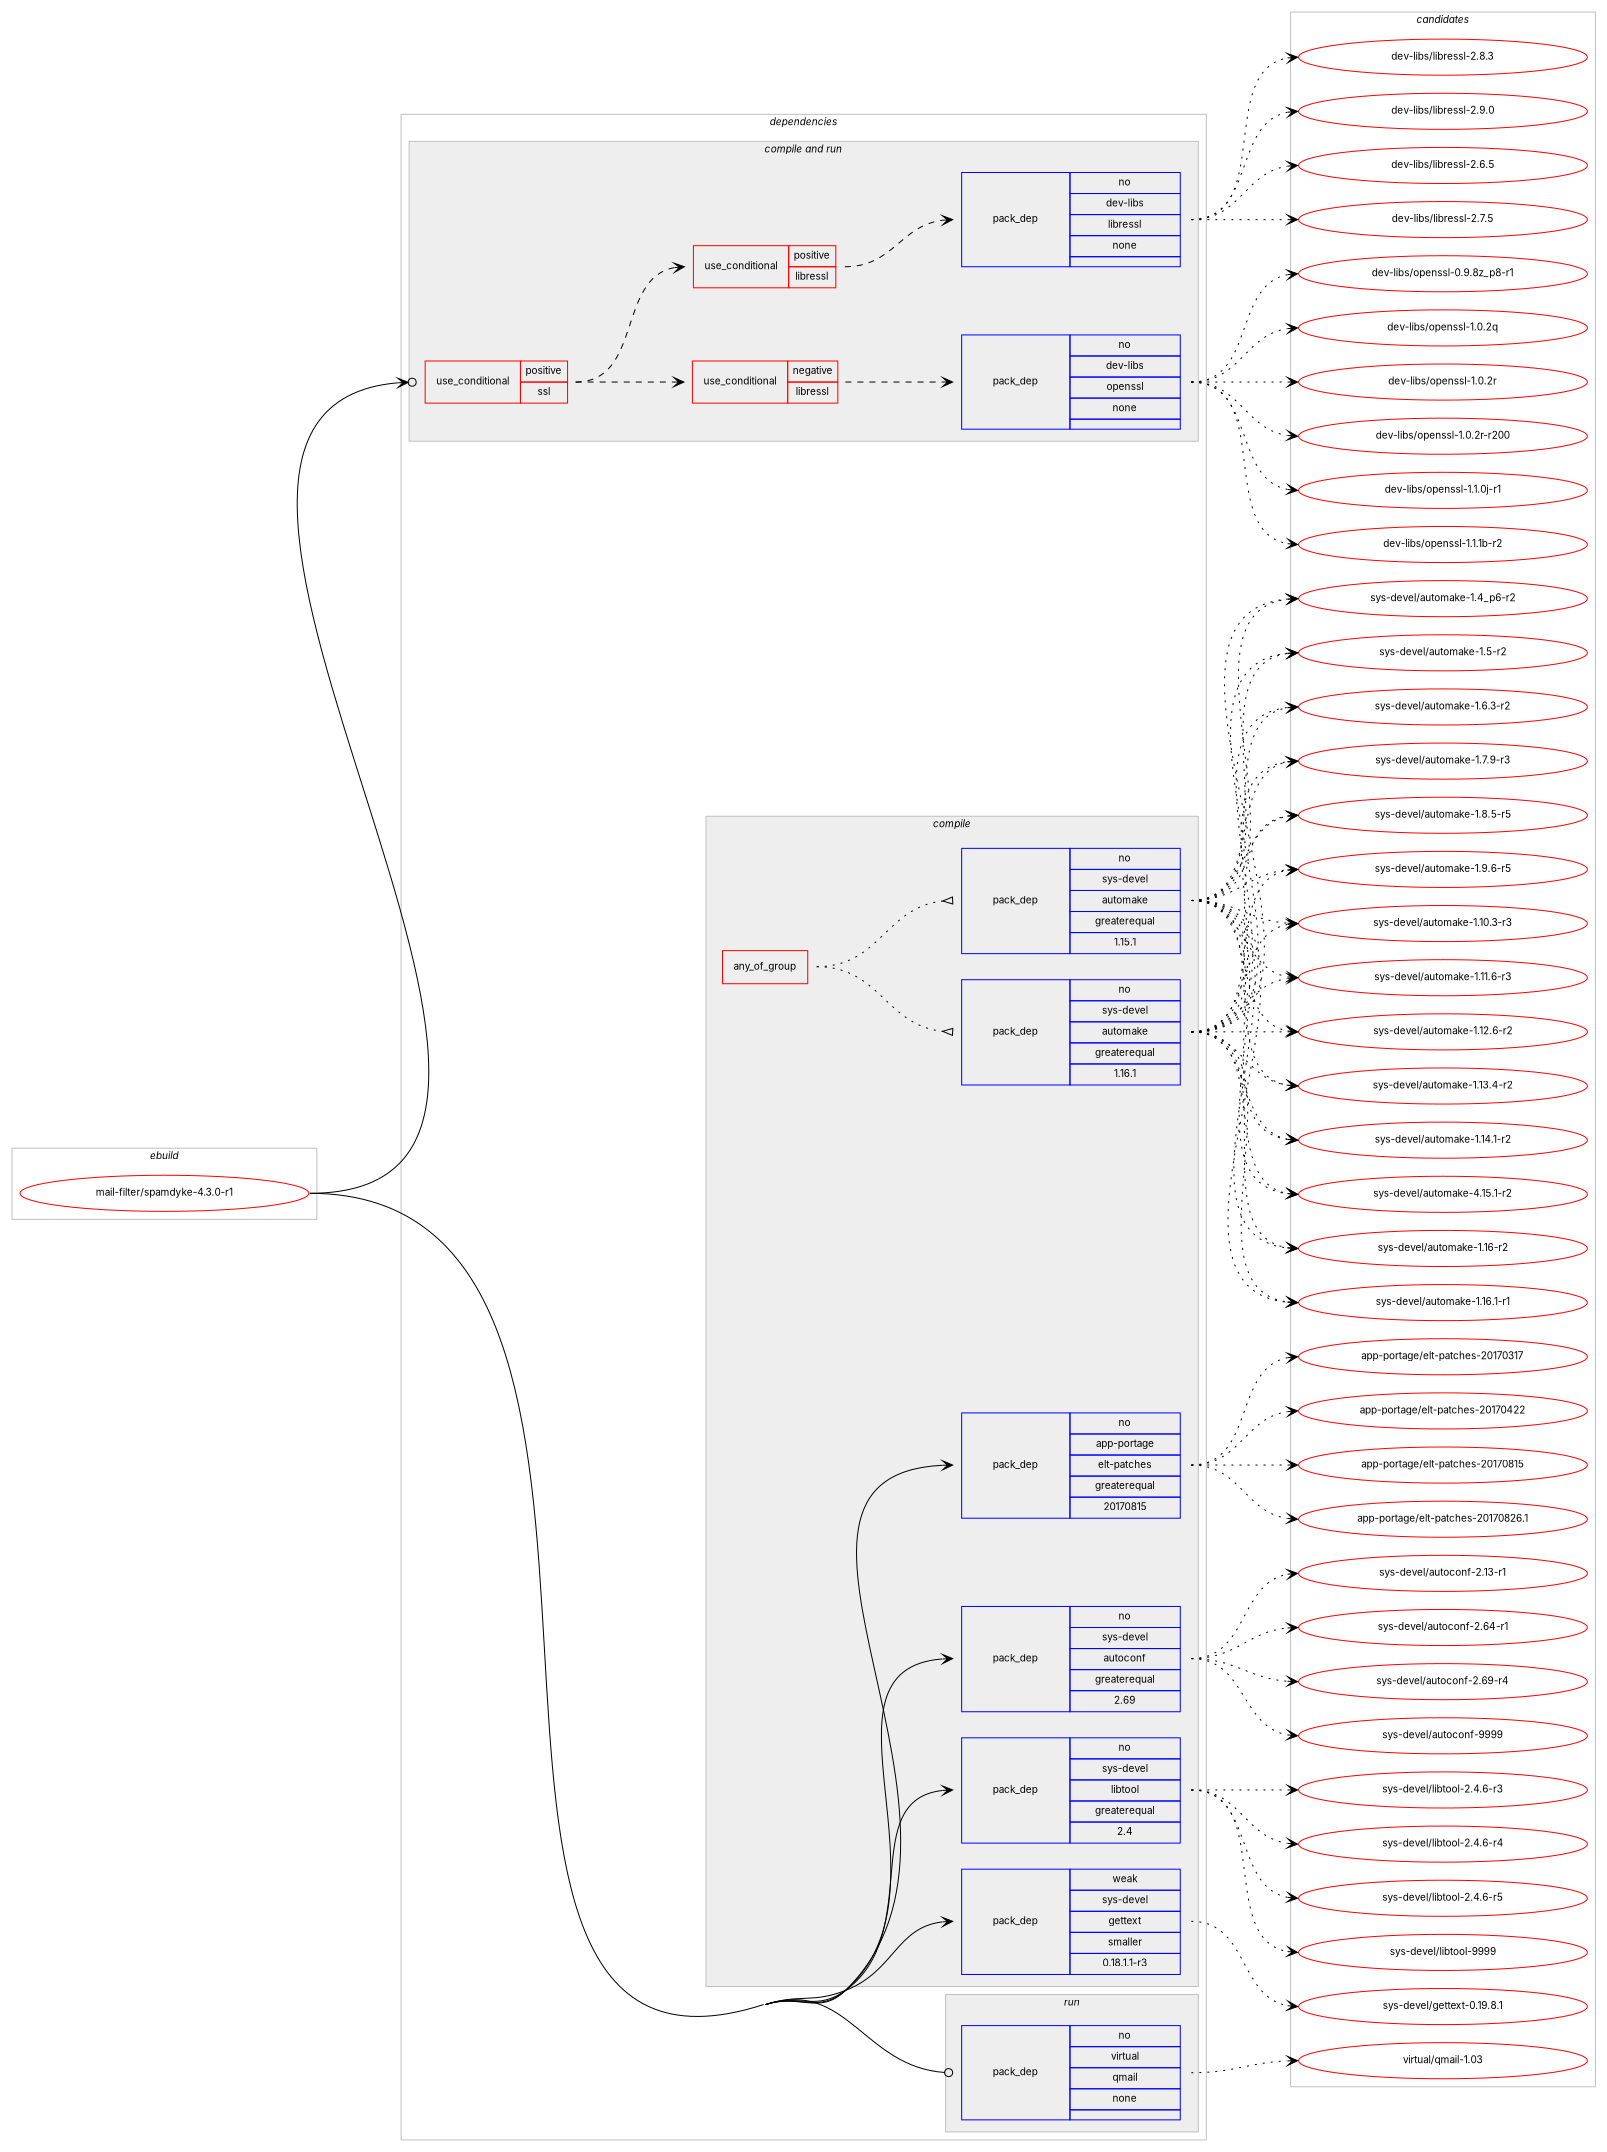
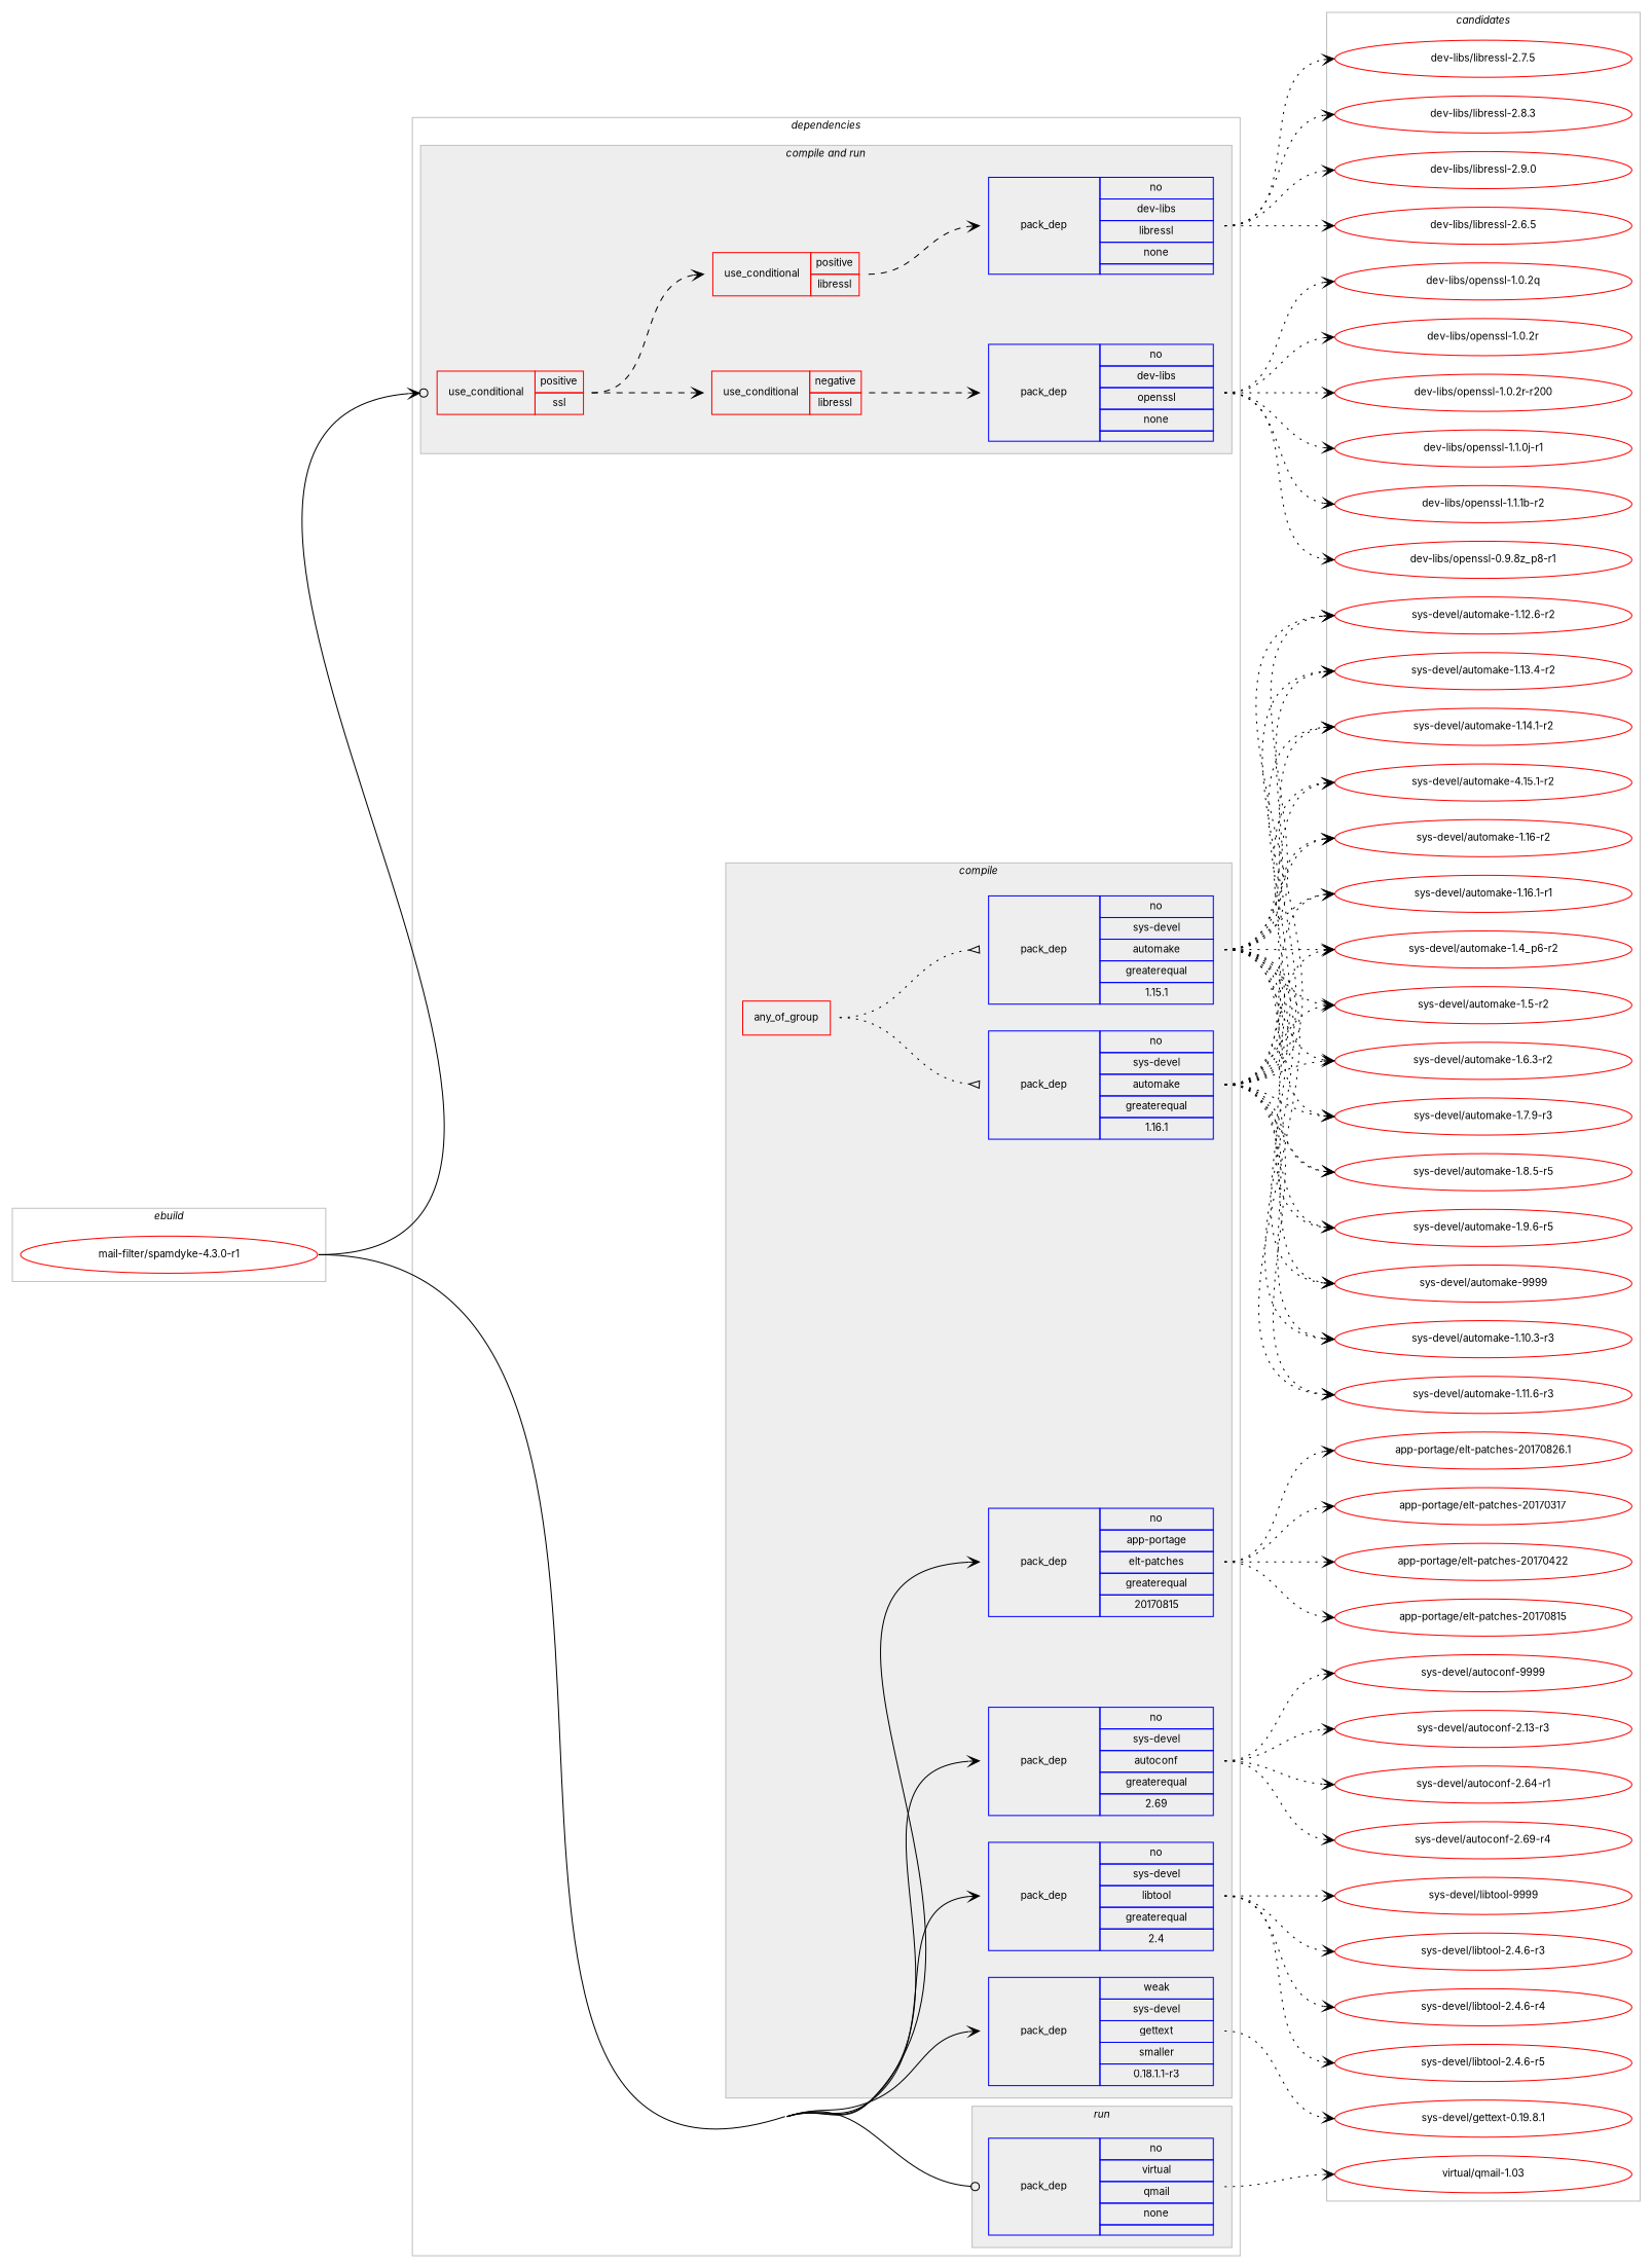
  digraph {
    compound=true
    concentrate=true
    fontname=Inter
    fontsize=10
    newrank=true
    rankdir=LR
    ranksep=1.5
    node [color=red fontname=Inter fontsize=10]
    edge [arrowhead=vee fontname=Inter headport=w style=dotted tailport=e weight=100]
    n1 [label="mail-filter/spamdyke-4.3.0-r1" width=4]
    n2 [color=blue label=<<TABLE BORDER="0" CELLBORDER="1" CELLSPACING="0" CELLPADDING="4" WIDTH="220"><TR><TD ROWSPAN="6" CELLPADDING="30">pack_dep</TD></TR><TR><TD WIDTH="110">no</TD></TR><TR><TD>sys-devel</TD></TR><TR><TD>automake</TD></TR><TR><TD>greaterequal</TD></TR><TR><TD>1.16.1</TD></TR></TABLE>> shape=none]
    n3 [color=blue label=<<TABLE BORDER="0" CELLBORDER="1" CELLSPACING="0" CELLPADDING="4" WIDTH="220"><TR><TD ROWSPAN="6" CELLPADDING="30">pack_dep</TD></TR><TR><TD WIDTH="110">no</TD></TR><TR><TD>sys-devel</TD></TR><TR><TD>automake</TD></TR><TR><TD>greaterequal</TD></TR><TR><TD>1.15.1</TD></TR></TABLE>> shape=none]
    n4 [label=<<TABLE BORDER="0" CELLBORDER="1" CELLSPACING="0" CELLPADDING="4"><TR><TD CELLPADDING="10">any_of_group</TD></TR></TABLE>> shape=none]
    n5 [color=blue label=<<TABLE BORDER="0" CELLBORDER="1" CELLSPACING="0" CELLPADDING="4" WIDTH="220"><TR><TD ROWSPAN="6" CELLPADDING="30">pack_dep</TD></TR><TR><TD WIDTH="110">no</TD></TR><TR><TD>app-portage</TD></TR><TR><TD>elt-patches</TD></TR><TR><TD>greaterequal</TD></TR><TR><TD>20170815</TD></TR></TABLE>> shape=none]
    n6 [color=blue label=<<TABLE BORDER="0" CELLBORDER="1" CELLSPACING="0" CELLPADDING="4" WIDTH="220"><TR><TD ROWSPAN="6" CELLPADDING="30">pack_dep</TD></TR><TR><TD WIDTH="110">no</TD></TR><TR><TD>sys-devel</TD></TR><TR><TD>autoconf</TD></TR><TR><TD>greaterequal</TD></TR><TR><TD>2.69</TD></TR></TABLE>> shape=none]
    n7 [color=blue label=<<TABLE BORDER="0" CELLBORDER="1" CELLSPACING="0" CELLPADDING="4" WIDTH="220"><TR><TD ROWSPAN="6" CELLPADDING="30">pack_dep</TD></TR><TR><TD WIDTH="110">no</TD></TR><TR><TD>sys-devel</TD></TR><TR><TD>libtool</TD></TR><TR><TD>greaterequal</TD></TR><TR><TD>2.4</TD></TR></TABLE>> shape=none]
    n8 [color=blue label=<<TABLE BORDER="0" CELLBORDER="1" CELLSPACING="0" CELLPADDING="4" WIDTH="220"><TR><TD ROWSPAN="6" CELLPADDING="30">pack_dep</TD></TR><TR><TD WIDTH="110">weak</TD></TR><TR><TD>sys-devel</TD></TR><TR><TD>gettext</TD></TR><TR><TD>smaller</TD></TR><TR><TD>0.18.1.1-r3</TD></TR></TABLE>> shape=none]
    n9 [color=blue label=<<TABLE BORDER="0" CELLBORDER="1" CELLSPACING="0" CELLPADDING="4" WIDTH="220"><TR><TD ROWSPAN="6" CELLPADDING="30">pack_dep</TD></TR><TR><TD WIDTH="110">no</TD></TR><TR><TD>dev-libs</TD></TR><TR><TD>openssl</TD></TR><TR><TD>none</TD></TR><TR><TD></TD></TR></TABLE>> shape=none]
    n10 [label=<<TABLE BORDER="0" CELLBORDER="1" CELLSPACING="0" CELLPADDING="4"><TR><TD ROWSPAN="3" CELLPADDING="10">use_conditional</TD></TR><TR><TD>negative</TD></TR><TR><TD>libressl</TD></TR></TABLE>> shape=none]
    n11 [color=blue label=<<TABLE BORDER="0" CELLBORDER="1" CELLSPACING="0" CELLPADDING="4" WIDTH="220"><TR><TD ROWSPAN="6" CELLPADDING="30">pack_dep</TD></TR><TR><TD WIDTH="110">no</TD></TR><TR><TD>dev-libs</TD></TR><TR><TD>libressl</TD></TR><TR><TD>none</TD></TR><TR><TD></TD></TR></TABLE>> shape=none]
    n12 [label=<<TABLE BORDER="0" CELLBORDER="1" CELLSPACING="0" CELLPADDING="4"><TR><TD ROWSPAN="3" CELLPADDING="10">use_conditional</TD></TR><TR><TD>positive</TD></TR><TR><TD>libressl</TD></TR></TABLE>> shape=none]
    n13 [label=<<TABLE BORDER="0" CELLBORDER="1" CELLSPACING="0" CELLPADDING="4"><TR><TD ROWSPAN="3" CELLPADDING="10">use_conditional</TD></TR><TR><TD>positive</TD></TR><TR><TD>ssl</TD></TR></TABLE>> shape=none]
    n14 [color=blue label=<<TABLE BORDER="0" CELLBORDER="1" CELLSPACING="0" CELLPADDING="4" WIDTH="220"><TR><TD ROWSPAN="6" CELLPADDING="30">pack_dep</TD></TR><TR><TD WIDTH="110">no</TD></TR><TR><TD>virtual</TD></TR><TR><TD>qmail</TD></TR><TR><TD>none</TD></TR><TR><TD></TD></TR></TABLE>> shape=none]
    n15 [label="sys-devel/automake-1.10.3-r3" width=4]
    n16 [label="sys-devel/automake-1.11.6-r3" width=4]
    n17 [label="sys-devel/automake-1.12.6-r2" width=4]
    n18 [label="sys-devel/automake-1.13.4-r2" width=4]
    n19 [label="sys-devel/automake-1.14.1-r2" width=4]
    n20 [label="sys-devel/automake-4.15.1-r2" width=4]
    n21 [label="sys-devel/automake-1.16-r2" width=4]
    n22 [label="sys-devel/automake-1.16.1-r1" width=4]
    n23 [label="sys-devel/automake-1.4_p6-r2" width=4]
    n24 [label="sys-devel/automake-1.5-r2" width=4]
    n25 [label="sys-devel/automake-1.6.3-r2" width=4]
    n26 [label="sys-devel/automake-1.7.9-r3" width=4]
    n27 [label="sys-devel/automake-1.8.5-r5" width=4]
    n28 [label="sys-devel/automake-1.9.6-r5" width=4]
+   n29 [label="sys-devel/automake-9999" width=4]
    n30 [label="app-portage/elt-patches-20170317" width=4]
    n31 [label="app-portage/elt-patches-20170422" width=4]
    n32 [label="app-portage/elt-patches-20170815" width=4]
    n33 [label="app-portage/elt-patches-20170826.1" width=4]
-   n34 [label="sys-devel/autoconf-2.13-r1" width=4]
+   n34 [label="sys-devel/autoconf-2.13-r3" width=4]
    n35 [label="sys-devel/autoconf-2.64-r1" width=4]
    n36 [label="sys-devel/autoconf-2.69-r4" width=4]
    n37 [label="sys-devel/autoconf-9999" width=4]
    n38 [label="sys-devel/libtool-2.4.6-r3" width=4]
    n39 [label="sys-devel/libtool-2.4.6-r4" width=4]
    n40 [label="sys-devel/libtool-2.4.6-r5" width=4]
    n41 [label="sys-devel/libtool-9999" width=4]
    n42 [label="sys-devel/gettext-0.19.8.1" width=4]
    n43 [label="dev-libs/openssl-0.9.8z_p8-r1" width=4]
    n44 [label="dev-libs/openssl-1.0.2q" width=4]
    n45 [label="dev-libs/openssl-1.0.2r" width=4]
    n46 [label="dev-libs/openssl-1.0.2r-r200" width=4]
    n47 [label="dev-libs/openssl-1.1.0j-r1" width=4]
    n48 [label="dev-libs/openssl-1.1.1b-r2" width=4]
    n49 [label="dev-libs/libressl-2.6.5" width=4]
    n50 [label="dev-libs/libressl-2.7.5" width=4]
    n51 [label="dev-libs/libressl-2.8.3" width=4]
    n52 [label="dev-libs/libressl-2.9.0" width=4]
    n53 [label="virtual/qmail-1.03" width=4]
    subgraph cluster_1 {
      color=gray
      label=<<i>ebuild</i>>
      rank=same
      n1
    }
    subgraph cluster_2 {
      color=gray
      label=<<i>dependencies</i>>
      subgraph cluster_3 {
        color=gray
        fillcolor="#eeeeee"
        label=<<i>compile</i>>
        style=filled
        subgraph sub_4 {
          color=gray
          fillcolor="#eeeeee"
          label=<<i>compile</i>>
          style=filled
          n4
          subgraph sub_5 {
            color=gray
            fillcolor="#eeeeee"
            label=<<i>compile</i>>
            style=filled
            n2
          }
          subgraph sub_6 {
            color=gray
            fillcolor="#eeeeee"
            label=<<i>compile</i>>
            style=filled
            n3
          }
        }
        subgraph sub_7 {
          color=gray
          fillcolor="#eeeeee"
          label=<<i>compile</i>>
          style=filled
          n5
        }
        subgraph sub_8 {
          color=gray
          fillcolor="#eeeeee"
          label=<<i>compile</i>>
          style=filled
          n6
        }
        subgraph sub_9 {
          color=gray
          fillcolor="#eeeeee"
          label=<<i>compile</i>>
          style=filled
          n7
        }
        subgraph sub_10 {
          color=gray
          fillcolor="#eeeeee"
          label=<<i>compile</i>>
          style=filled
          n8
        }
      }
      subgraph cluster_11 {
        color=gray
        fillcolor="#eeeeee"
        label=<<i>compile and run</i>>
        style=filled
        subgraph sub_12 {
          color=gray
          fillcolor="#eeeeee"
          label=<<i>compile and run</i>>
          style=filled
          n13
          subgraph sub_13 {
            color=gray
            fillcolor="#eeeeee"
            label=<<i>compile and run</i>>
            style=filled
            n10
            subgraph sub_14 {
              color=gray
              fillcolor="#eeeeee"
              label=<<i>compile and run</i>>
              style=filled
              n9
            }
          }
          subgraph sub_15 {
            color=gray
            fillcolor="#eeeeee"
            label=<<i>compile and run</i>>
            style=filled
            n12
            subgraph sub_16 {
              color=gray
              fillcolor="#eeeeee"
              label=<<i>compile and run</i>>
              style=filled
              n11
            }
          }
        }
      }
      subgraph cluster_17 {
        color=gray
        fillcolor="#eeeeee"
        label=<<i>run</i>>
        style=filled
        subgraph sub_18 {
          color=gray
          fillcolor="#eeeeee"
          label=<<i>run</i>>
          style=filled
          n14
        }
      }
    }
    subgraph cluster_19 {
      color=gray
      label=<<i>candidates</i>>
      rank=same
      subgraph sub_20 {
        color=black
        label=<<i>candidates</i>>
        nodesep=1
        rank=same
        n15
        n16
        n17
        n18
        n19
        n20
        n21
        n22
        n23
        n24
        n25
        n26
        n27
        n28
+       n29
      }
      subgraph sub_21 {
        color=black
        label=<<i>candidates</i>>
        nodesep=1
        rank=same
        n15
        n16
        n17
        n18
        n19
        n20
        n21
        n22
        n23
        n24
        n25
        n26
        n27
        n28
+       n29
      }
      subgraph sub_22 {
        color=black
        label=<<i>candidates</i>>
        nodesep=1
        rank=same
        n30
        n31
        n32
        n33
      }
      subgraph sub_23 {
        color=black
        label=<<i>candidates</i>>
        nodesep=1
        rank=same
        n34
        n35
        n36
        n37
      }
      subgraph sub_24 {
        color=black
        label=<<i>candidates</i>>
        nodesep=1
        rank=same
        n38
        n39
        n40
        n41
      }
      subgraph sub_25 {
        color=black
        label=<<i>candidates</i>>
        nodesep=1
        rank=same
        n42
      }
      subgraph sub_26 {
        color=black
        label=<<i>candidates</i>>
        nodesep=1
        rank=same
        n43
        n44
        n45
        n46
        n47
        n48
      }
      subgraph sub_27 {
        color=black
        label=<<i>candidates</i>>
        nodesep=1
        rank=same
        n49
        n50
        n51
        n52
      }
      subgraph sub_28 {
        color=black
        label=<<i>candidates</i>>
        nodesep=1
        rank=same
        n53
      }
    }
    n1 -> n5 [style=solid weight=20]
    n1 -> n6 [style=solid weight=20]
    n1 -> n7 [style=solid weight=20]
    n1 -> n8 [style=solid weight=20]
    n1 -> n13 [arrowhead=odotvee style=solid weight=20]
    n1 -> n14 [arrowhead=odot style=solid weight=20]
    n2 -> n15
    n2 -> n16
    n2 -> n17
    n2 -> n18
    n2 -> n19
    n2 -> n20
    n2 -> n21
    n2 -> n22
    n2 -> n23
    n2 -> n24
    n2 -> n25
    n2 -> n26
    n2 -> n27
    n2 -> n28
+   n2 -> n29
    n3 -> n15
    n3 -> n16
    n3 -> n17
    n3 -> n18
    n3 -> n19
    n3 -> n20
    n3 -> n21
    n3 -> n22
    n3 -> n23
    n3 -> n24
    n3 -> n25
    n3 -> n26
    n3 -> n27
    n3 -> n28
+   n3 -> n29
    n4 -> n2 [arrowhead=oinv weight=20]
    n4 -> n3 [arrowhead=oinv weight=20]
    n5 -> n30
    n5 -> n31
    n5 -> n32
    n5 -> n33
    n6 -> n34
    n6 -> n35
    n6 -> n36
    n6 -> n37
    n7 -> n38
    n7 -> n39
    n7 -> n40
    n7 -> n41
    n8 -> n42
    n9 -> n43
    n9 -> n44
    n9 -> n45
    n9 -> n46
    n9 -> n47
    n9 -> n48
    n10 -> n9 [style=dashed weight=20]
    n11 -> n49
    n11 -> n50
    n11 -> n51
    n11 -> n52
    n12 -> n11 [style=dashed weight=20]
    n13 -> n10 [style=dashed weight=20]
    n13 -> n12 [style=dashed weight=20]
    n14 -> n53
  }
